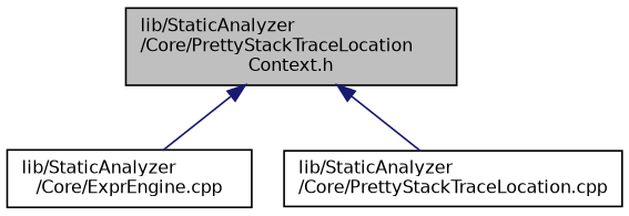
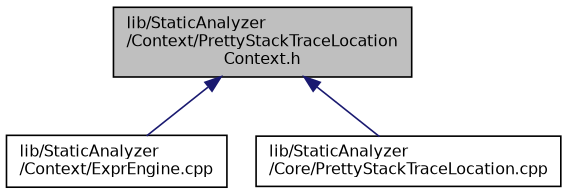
  digraph {
    node [color=black fontname=Helvetica fontsize=10 shape=record]
    edge [color=midnightblue dir=back fontname=Helvetica fontsize=10 labelfontname=Helvetica labelfontsize=10 style=solid]
-   n1 [fillcolor=grey75 fontcolor=black height=0.2 label="lib/StaticAnalyzer\l/Core/PrettyStackTraceLocation\lContext.h" style=filled width=0.4]
-   n2 [height=0.2 label="lib/StaticAnalyzer\l/Core/ExprEngine.cpp" width=0.4]
+   n1 [fillcolor=grey75 fontcolor=black height=0.2 label="lib/StaticAnalyzer\l/Context/PrettyStackTraceLocation\lContext.h" style=filled width=0.4]
+   n2 [height=0.2 label="lib/StaticAnalyzer\l/Context/ExprEngine.cpp" width=0.4]
    n3 [height=0.2 label="lib/StaticAnalyzer\l/Core/PrettyStackTraceLocation.cpp" width=0.4]
    n1 -> n2
    n1 -> n3
  }
